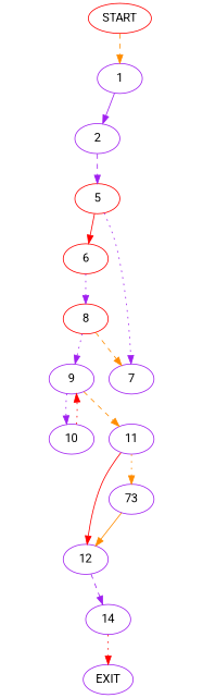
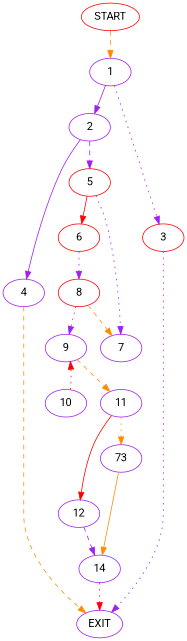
  digraph {
    fontname=Roboto
    node [color=purple fontname=Roboto]
    edge [color=purple fontname=Roboto style=dotted]
    n1 [color=red label=START]
    1
    2
+   3 [color=red]
    n5 [label=EXIT]
+   4
    5 [color=red]
    6 [color=red]
    7
    8 [color=red]
    9
    10
    11
    12
    n15 [label=73]
    14
    n1 -> 1 [color=darkorange style=dashed]
    1 -> 2 [style=solid]
+   1 -> 3
+   2 -> 4 [style=solid]
    2 -> 5 [style=dashed]
+   3 -> n5
+   4 -> n5 [color=darkorange style=dashed]
    5 -> 6 [color=red style=solid]
    5 -> 7
    6 -> 8
    8 -> 7 [color=darkorange style=dashed]
    8 -> 9
-   9 -> 10
    9 -> 11 [color=darkorange style=dashed]
    10 -> 9 [color=red]
    11 -> 12 [color=red style=solid]
    11 -> n15 [color=darkorange]
    12 -> 14 [style=dashed]
-   n15 -> 12 [color=darkorange style=solid]
+   n15 -> 14 [color=darkorange style=solid]
    14 -> n5 [color=red]
  }
